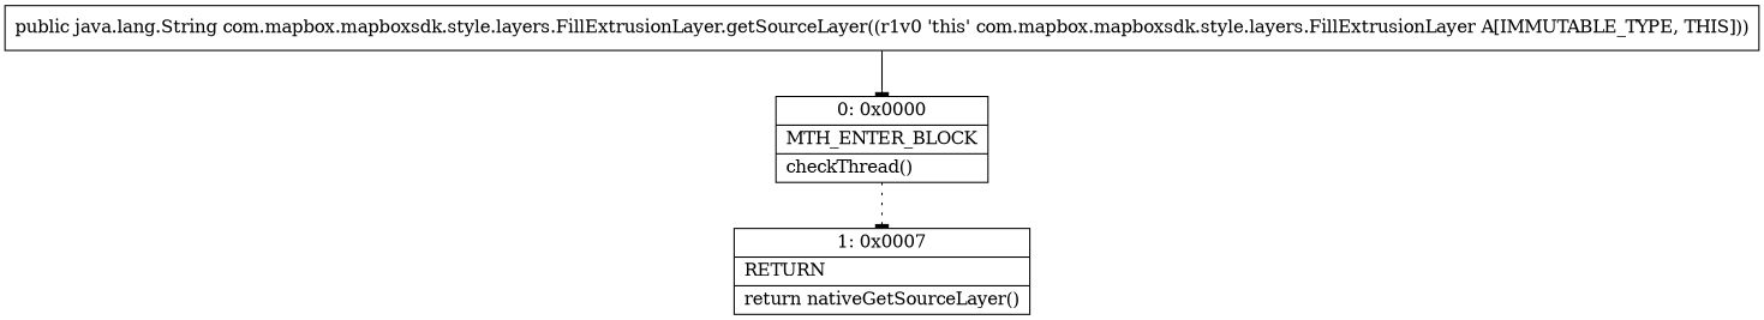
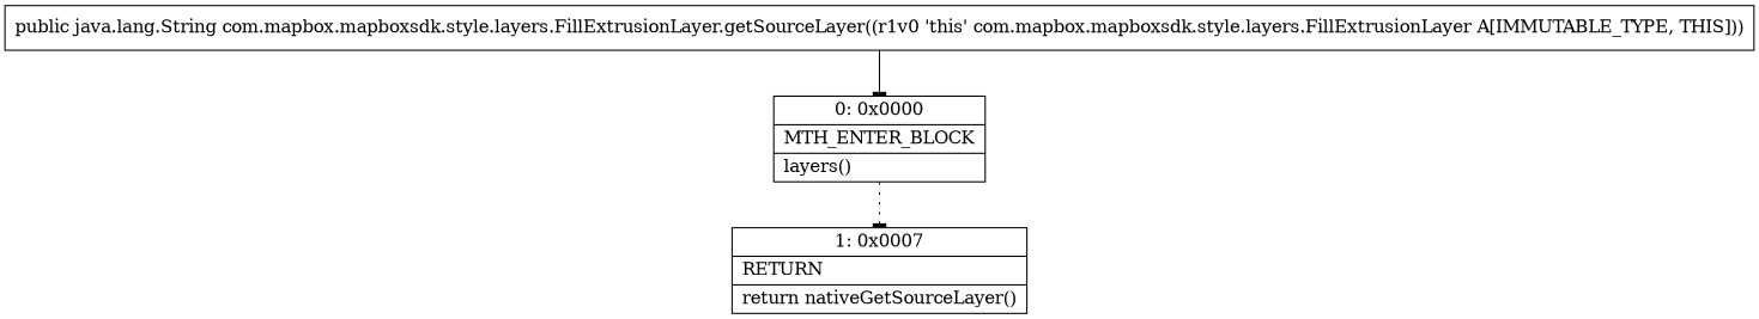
  digraph {
    node [shape=record]
    edge [arrowhead=tee]
-   n1 [label="{0\:\ 0x0000|MTH_ENTER_BLOCK\l|checkThread()\l}"]
+   n1 [label="{0\:\ 0x0000|MTH_ENTER_BLOCK\l|layers()\l}"]
    n2 [label="{1\:\ 0x0007|RETURN\l|return nativeGetSourceLayer()\l}"]
    n3 [label="{public java.lang.String com.mapbox.mapboxsdk.style.layers.FillExtrusionLayer.getSourceLayer((r1v0 'this' com.mapbox.mapboxsdk.style.layers.FillExtrusionLayer A[IMMUTABLE_TYPE, THIS])) }"]
    n1 -> n2 [style=dotted]
    n3 -> n1 [style=solid]
  }
